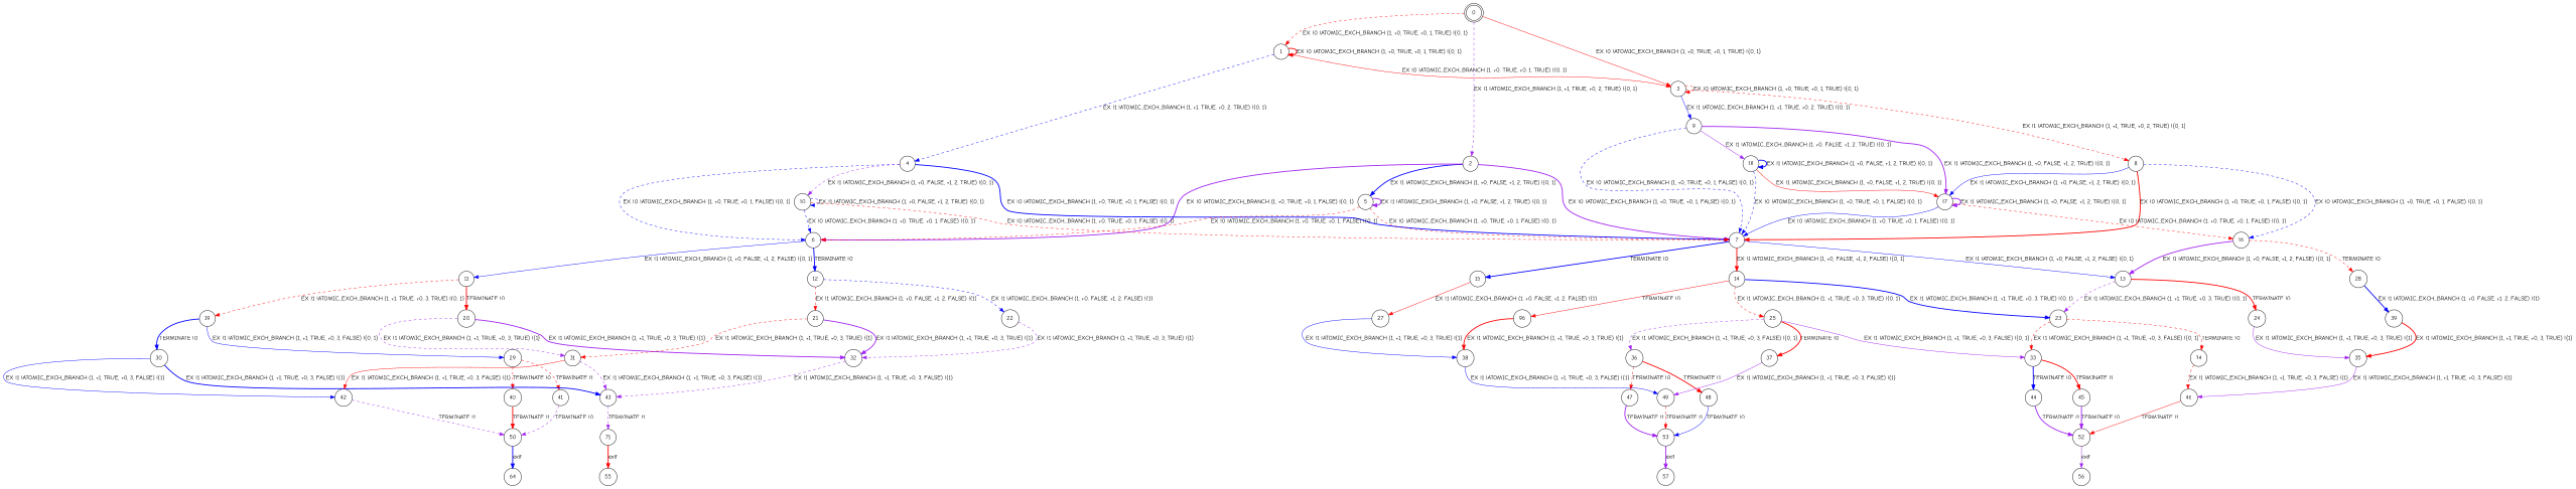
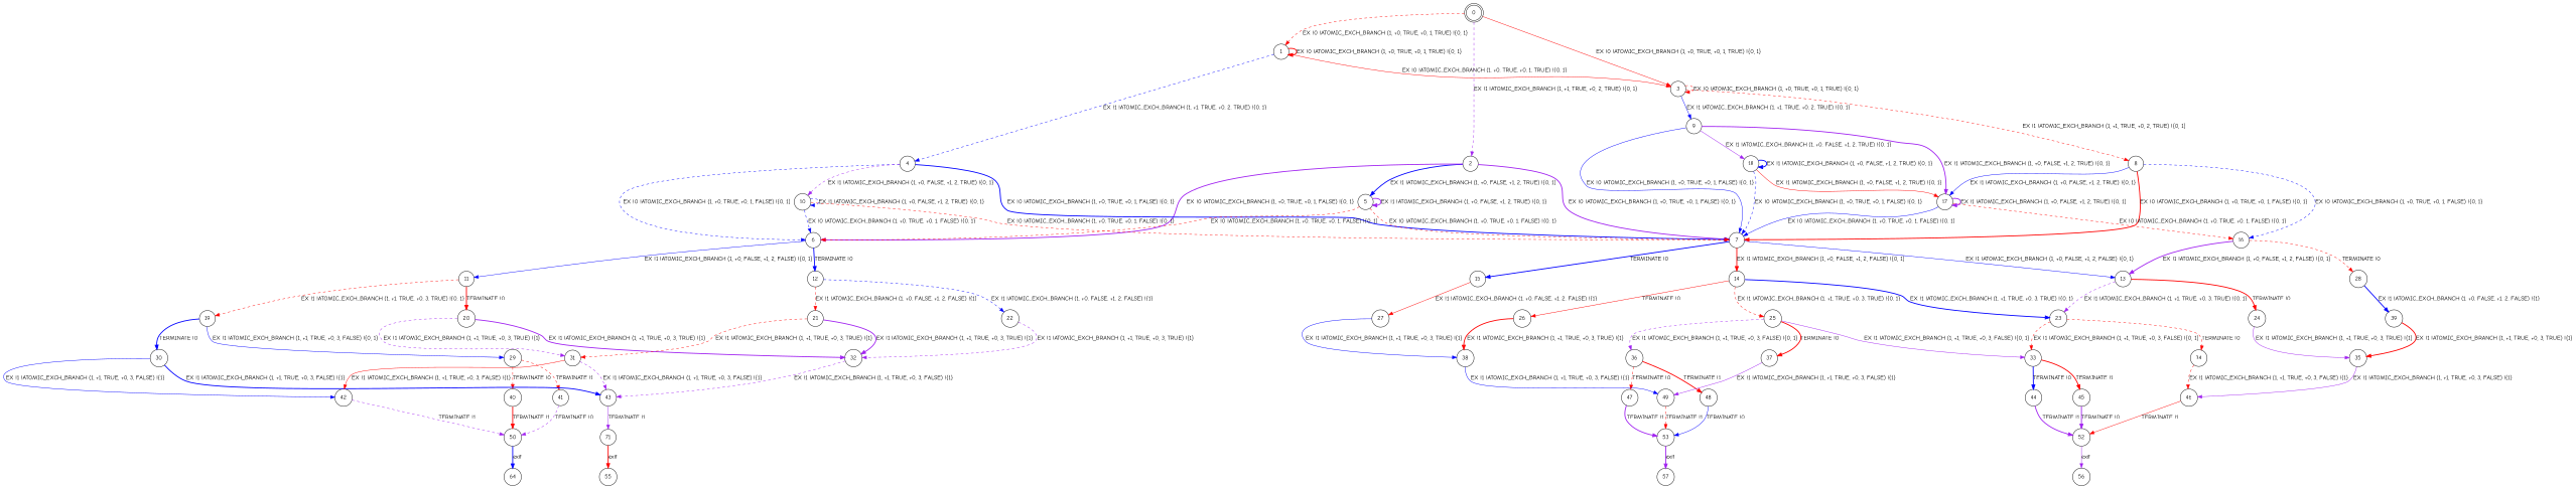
  digraph {
    fontname="Comic Neue"
    node [fontname="Comic Neue" shape=circle]
    edge [color=red fontname="Comic Neue" style=dashed]
    0 [peripheries=2]
    1
    2
    3
    4
    5
    6
    7
    8
    9
    10
    11
    12
    13
    14
    15
    16
    17
    18
    19
    20
    21
    22
    23
    24
    25
-   26 [label=96]
+   26
    27
    28
    29
    30
    31
    32
    33
    34
    35
    36
    37
    38
    39
    40
    41
    42
    43
    44
    45
    46
    47
    48
    49
    50
    n52 [label=71]
    52
    53
    n55 [label=64]
    55
    56
    57
    0 -> 1 [label="EX !0 !ATOMIC_EXCH_BRANCH (1, +0, TRUE, +0, 1, TRUE) !{0, 1}"]
    0 -> 2 [color=purple label="EX !1 !ATOMIC_EXCH_BRANCH (1, +1, TRUE, +0, 2, TRUE) !{0, 1}"]
    0 -> 3 [label="EX !0 !ATOMIC_EXCH_BRANCH (1, +0, TRUE, +0, 1, TRUE) !{0, 1}" style=solid]
    1 -> 1 [label="EX !0 !ATOMIC_EXCH_BRANCH (1, +0, TRUE, +0, 1, TRUE) !{0, 1}" style=bold]
    1 -> 3 [label="EX !0 !ATOMIC_EXCH_BRANCH (1, +0, TRUE, +0, 1, TRUE) !{0, 1}" style=solid]
    1 -> 4 [color=blue label="EX !1 !ATOMIC_EXCH_BRANCH (1, +1, TRUE, +0, 2, TRUE) !{0, 1}"]
    2 -> 5 [color=blue label="EX !1 !ATOMIC_EXCH_BRANCH (1, +0, FALSE, +1, 2, TRUE) !{0, 1}" style=bold]
    2 -> 6 [color=purple label="EX !0 !ATOMIC_EXCH_BRANCH (1, +0, TRUE, +0, 1, FALSE) !{0, 1}" style=bold]
    2 -> 7 [color=purple label="EX !0 !ATOMIC_EXCH_BRANCH (1, +0, TRUE, +0, 1, FALSE) !{0, 1}" style=bold]
    3 -> 3 [label="EX !0 !ATOMIC_EXCH_BRANCH (1, +0, TRUE, +0, 1, TRUE) !{0, 1}"]
    3 -> 8 [label="EX !1 !ATOMIC_EXCH_BRANCH (1, +1, TRUE, +0, 2, TRUE) !{0, 1}"]
    3 -> 9 [color=blue label="EX !1 !ATOMIC_EXCH_BRANCH (1, +1, TRUE, +0, 2, TRUE) !{0, 1}" style=solid]
    4 -> 6 [color=blue label="EX !0 !ATOMIC_EXCH_BRANCH (1, +0, TRUE, +0, 1, FALSE) !{0, 1}"]
    4 -> 7 [color=blue label="EX !0 !ATOMIC_EXCH_BRANCH (1, +0, TRUE, +0, 1, FALSE) !{0, 1}" style=bold]
    4 -> 10 [color=purple label="EX !1 !ATOMIC_EXCH_BRANCH (1, +0, FALSE, +1, 2, TRUE) !{0, 1}"]
    5 -> 5 [color=purple label="EX !1 !ATOMIC_EXCH_BRANCH (1, +0, FALSE, +1, 2, TRUE) !{0, 1}" style=bold]
    5 -> 6 [label="EX !0 !ATOMIC_EXCH_BRANCH (1, +0, TRUE, +0, 1, FALSE) !{0, 1}"]
    5 -> 7 [label="EX !0 !ATOMIC_EXCH_BRANCH (1, +0, TRUE, +0, 1, FALSE) !{0, 1}"]
    6 -> 11 [color=blue label="EX !1 !ATOMIC_EXCH_BRANCH (1, +0, FALSE, +1, 2, FALSE) !{0, 1}" style=solid]
    6 -> 12 [color=blue label="TERMINATE !0" style=bold]
    7 -> 13 [color=blue label="EX !1 !ATOMIC_EXCH_BRANCH (1, +0, FALSE, +1, 2, FALSE) !{0, 1}" style=solid]
    7 -> 14 [label="EX !1 !ATOMIC_EXCH_BRANCH (1, +0, FALSE, +1, 2, FALSE) !{0, 1}" style=bold]
    7 -> 15 [color=blue label="TERMINATE !0" style=bold]
    8 -> 7 [label="EX !0 !ATOMIC_EXCH_BRANCH (1, +0, TRUE, +0, 1, FALSE) !{0, 1}" style=bold]
    8 -> 16 [color=blue label="EX !0 !ATOMIC_EXCH_BRANCH (1, +0, TRUE, +0, 1, FALSE) !{0, 1}"]
    8 -> 17 [color=blue label="EX !1 !ATOMIC_EXCH_BRANCH (1, +0, FALSE, +1, 2, TRUE) !{0, 1}" style=solid]
-   9 -> 7 [color=blue label="EX !0 !ATOMIC_EXCH_BRANCH (1, +0, TRUE, +0, 1, FALSE) !{0, 1}"]
+   9 -> 7 [color=blue label="EX !0 !ATOMIC_EXCH_BRANCH (1, +0, TRUE, +0, 1, FALSE) !{0, 1}" style=solid]
    9 -> 17 [color=purple label="EX !1 !ATOMIC_EXCH_BRANCH (1, +0, FALSE, +1, 2, TRUE) !{0, 1}" style=bold]
    9 -> 18 [color=purple label="EX !1 !ATOMIC_EXCH_BRANCH (1, +0, FALSE, +1, 2, TRUE) !{0, 1}" style=solid]
    10 -> 6 [color=blue label="EX !0 !ATOMIC_EXCH_BRANCH (1, +0, TRUE, +0, 1, FALSE) !{0, 1}"]
    10 -> 7 [label="EX !0 !ATOMIC_EXCH_BRANCH (1, +0, TRUE, +0, 1, FALSE) !{0, 1}"]
    10 -> 10 [color=blue label="EX !1 !ATOMIC_EXCH_BRANCH (1, +0, FALSE, +1, 2, TRUE) !{0, 1}"]
    11 -> 19 [label="EX !1 !ATOMIC_EXCH_BRANCH (1, +1, TRUE, +0, 3, TRUE) !{0, 1}"]
    11 -> 20 [label="TERMINATE !0" style=bold]
    12 -> 21 [label="EX !1 !ATOMIC_EXCH_BRANCH (1, +0, FALSE, +1, 2, FALSE) !{1}"]
    12 -> 22 [color=blue label="EX !1 !ATOMIC_EXCH_BRANCH (1, +0, FALSE, +1, 2, FALSE) !{1}"]
    13 -> 23 [color=purple label="EX !1 !ATOMIC_EXCH_BRANCH (1, +1, TRUE, +0, 3, TRUE) !{0, 1}"]
    13 -> 24 [label="TERMINATE !0" style=bold]
    14 -> 23 [color=blue label="EX !1 !ATOMIC_EXCH_BRANCH (1, +1, TRUE, +0, 3, TRUE) !{0, 1}" style=bold]
    14 -> 25 [label="EX !1 !ATOMIC_EXCH_BRANCH (1, +1, TRUE, +0, 3, TRUE) !{0, 1}"]
    14 -> 26 [label="TERMINATE !0" style=solid]
    15 -> 27 [label="EX !1 !ATOMIC_EXCH_BRANCH (1, +0, FALSE, +1, 2, FALSE) !{1}" style=solid]
    16 -> 13 [color=purple label="EX !1 !ATOMIC_EXCH_BRANCH (1, +0, FALSE, +1, 2, FALSE) !{0, 1}" style=bold]
    16 -> 28 [label="TERMINATE !0"]
    17 -> 7 [color=blue label="EX !0 !ATOMIC_EXCH_BRANCH (1, +0, TRUE, +0, 1, FALSE) !{0, 1}" style=solid]
    17 -> 16 [label="EX !0 !ATOMIC_EXCH_BRANCH (1, +0, TRUE, +0, 1, FALSE) !{0, 1}"]
    17 -> 17 [color=purple label="EX !1 !ATOMIC_EXCH_BRANCH (1, +0, FALSE, +1, 2, TRUE) !{0, 1}" style=bold]
    18 -> 7 [color=blue label="EX !0 !ATOMIC_EXCH_BRANCH (1, +0, TRUE, +0, 1, FALSE) !{0, 1}"]
    18 -> 17 [label="EX !1 !ATOMIC_EXCH_BRANCH (1, +0, FALSE, +1, 2, TRUE) !{0, 1}" style=solid]
    18 -> 18 [color=blue label="EX !1 !ATOMIC_EXCH_BRANCH (1, +0, FALSE, +1, 2, TRUE) !{0, 1}" style=bold]
    19 -> 29 [color=blue label="EX !1 !ATOMIC_EXCH_BRANCH (1, +1, TRUE, +0, 3, FALSE) !{0, 1}" style=solid]
    19 -> 30 [color=blue label="TERMINATE !0" style=bold]
    20 -> 31 [color=purple label="EX !1 !ATOMIC_EXCH_BRANCH (1, +1, TRUE, +0, 3, TRUE) !{1}"]
    20 -> 32 [color=purple label="EX !1 !ATOMIC_EXCH_BRANCH (1, +1, TRUE, +0, 3, TRUE) !{1}" style=bold]
    21 -> 31 [label="EX !1 !ATOMIC_EXCH_BRANCH (1, +1, TRUE, +0, 3, TRUE) !{1}"]
    21 -> 32 [color=purple label="EX !1 !ATOMIC_EXCH_BRANCH (1, +1, TRUE, +0, 3, TRUE) !{1}" style=bold]
    22 -> 32 [color=purple label="EX !1 !ATOMIC_EXCH_BRANCH (1, +1, TRUE, +0, 3, TRUE) !{1}"]
    23 -> 33 [label="EX !1 !ATOMIC_EXCH_BRANCH (1, +1, TRUE, +0, 3, FALSE) !{0, 1}"]
    23 -> 34 [label="TERMINATE !0"]
    24 -> 35 [color=purple label="EX !1 !ATOMIC_EXCH_BRANCH (1, +1, TRUE, +0, 3, TRUE) !{1}" style=solid]
    25 -> 33 [color=purple label="EX !1 !ATOMIC_EXCH_BRANCH (1, +1, TRUE, +0, 3, FALSE) !{0, 1}" style=solid]
    25 -> 36 [color=purple label="EX !1 !ATOMIC_EXCH_BRANCH (1, +1, TRUE, +0, 3, FALSE) !{0, 1}"]
    25 -> 37 [label="TERMINATE !0" style=bold]
    26 -> 38 [label="EX !1 !ATOMIC_EXCH_BRANCH (1, +1, TRUE, +0, 3, TRUE) !{1}" style=bold]
    27 -> 38 [color=blue label="EX !1 !ATOMIC_EXCH_BRANCH (1, +1, TRUE, +0, 3, TRUE) !{1}" style=solid]
    28 -> 39 [color=blue label="EX !1 !ATOMIC_EXCH_BRANCH (1, +0, FALSE, +1, 2, FALSE) !{1}" style=bold]
    29 -> 40 [label="TERMINATE !0"]
    29 -> 41 [label="TERMINATE !1"]
    30 -> 42 [color=blue label="EX !1 !ATOMIC_EXCH_BRANCH (1, +1, TRUE, +0, 3, FALSE) !{1}" style=solid]
    30 -> 43 [color=blue label="EX !1 !ATOMIC_EXCH_BRANCH (1, +1, TRUE, +0, 3, FALSE) !{1}" style=bold]
    31 -> 42 [label="EX !1 !ATOMIC_EXCH_BRANCH (1, +1, TRUE, +0, 3, FALSE) !{1}" style=solid]
    31 -> 43 [color=purple label="EX !1 !ATOMIC_EXCH_BRANCH (1, +1, TRUE, +0, 3, FALSE) !{1}"]
    32 -> 43 [color=purple label="EX !1 !ATOMIC_EXCH_BRANCH (1, +1, TRUE, +0, 3, FALSE) !{1}"]
    33 -> 44 [color=blue label="TERMINATE !0" style=bold]
    33 -> 45 [label="TERMINATE !1" style=bold]
    34 -> 46 [label="EX !1 !ATOMIC_EXCH_BRANCH (1, +1, TRUE, +0, 3, FALSE) !{1}"]
    35 -> 46 [color=purple label="EX !1 !ATOMIC_EXCH_BRANCH (1, +1, TRUE, +0, 3, FALSE) !{1}" style=solid]
    36 -> 47 [label="TERMINATE !0"]
    36 -> 48 [label="TERMINATE !1" style=bold]
    37 -> 49 [color=purple label="EX !1 !ATOMIC_EXCH_BRANCH (1, +1, TRUE, +0, 3, FALSE) !{1}" style=solid]
    38 -> 49 [color=blue label="EX !1 !ATOMIC_EXCH_BRANCH (1, +1, TRUE, +0, 3, FALSE) !{1}" style=solid]
    39 -> 35 [label="EX !1 !ATOMIC_EXCH_BRANCH (1, +1, TRUE, +0, 3, TRUE) !{1}" style=bold]
    40 -> 50 [label="TERMINATE !1" style=bold]
    41 -> 50 [color=purple label="TERMINATE !0"]
    42 -> 50 [color=purple label="TERMINATE !1"]
-   43 -> n52 [color=purple label="TERMINATE !1"]
+   43 -> n52 [color=purple label="TERMINATE !1" style=solid]
    44 -> 52 [color=purple label="TERMINATE !1" style=bold]
    45 -> 52 [color=purple label="TERMINATE !0" style=bold]
    46 -> 52 [label="TERMINATE !1" style=solid]
    47 -> 53 [color=purple label="TERMINATE !1" style=bold]
    48 -> 53 [color=blue label="TERMINATE !0" style=solid]
    49 -> 53 [label="TERMINATE !1"]
    50 -> n55 [color=blue label=exit style=bold]
    n52 -> 55 [label=exit style=bold]
    52 -> 56 [color=purple label=exit style=solid]
    53 -> 57 [color=purple label=exit style=bold]
  }
